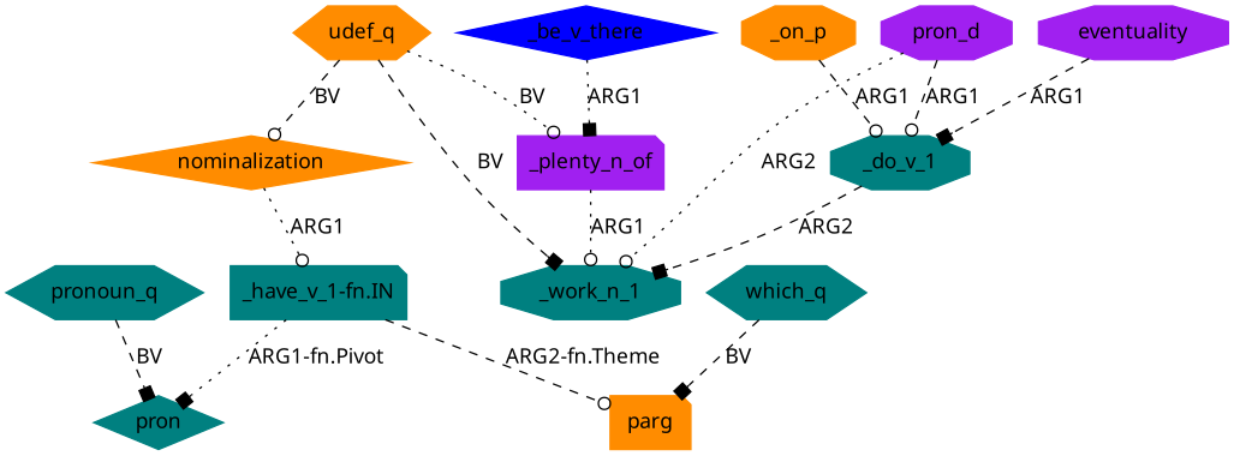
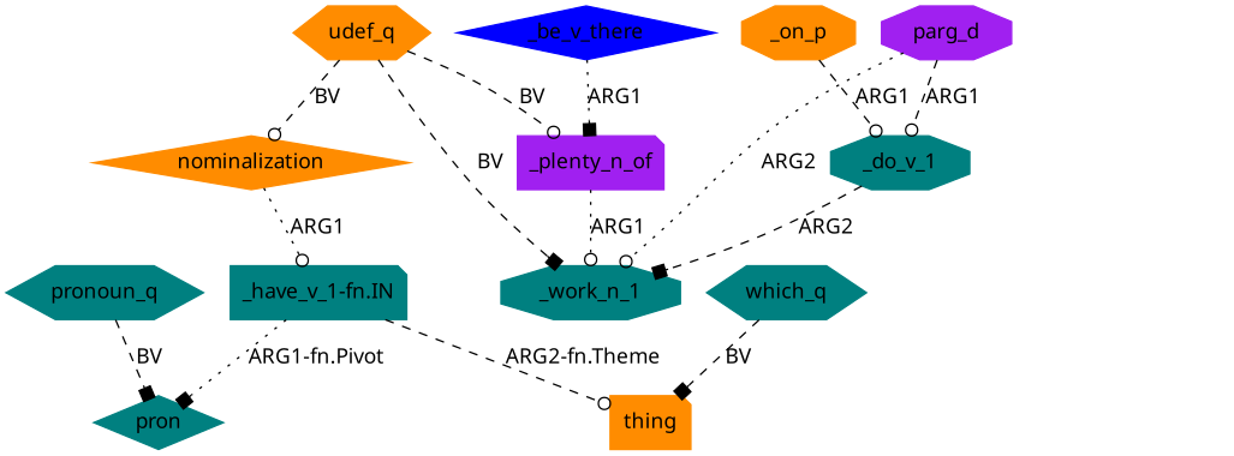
  digraph {
    fontname="Noto Sans"
    node [color=teal fontname="Noto Sans" shape=octagon style=filled]
    edge [arrowhead=odot fontname="Noto Sans" style=dashed]
    _plenty_n_of [color=purple shape=note]
    _work_n_1
    udef_q [color=darkorange shape=hexagon]
    nominalization [color=darkorange shape=diamond]
    "_have_v_1-fn.IN" [shape=note]
-   parg_d [color=purple label=pron_d]
+   parg_d [color=purple]
    _do_v_1
    pron [shape=diamond]
-   thing [color=darkorange shape=note label=parg]
+   thing [color=darkorange shape=note]
    pronoun_q [shape=hexagon]
    _on_p [color=darkorange]
-   eventuality [color=purple]
    _be_v_there [color=blue shape=diamond]
    which_q [shape=hexagon]
    _plenty_n_of -> _work_n_1 [label=ARG1 style=dotted]
-   udef_q -> _plenty_n_of [label=BV style=dotted]
+   udef_q -> _plenty_n_of [label=BV]
    udef_q -> _work_n_1 [arrowhead=box label=BV]
    udef_q -> nominalization [label=BV]
    nominalization -> "_have_v_1-fn.IN" [label=ARG1 style=dotted]
    "_have_v_1-fn.IN" -> pron [arrowhead=box label="ARG1-fn.Pivot" style=dotted]
    "_have_v_1-fn.IN" -> thing [label="ARG2-fn.Theme"]
    parg_d -> _work_n_1 [label=ARG2 style=dotted]
    parg_d -> _do_v_1 [label=ARG1]
    _do_v_1 -> _work_n_1 [arrowhead=box label=ARG2]
    pronoun_q -> pron [arrowhead=box label=BV]
    _on_p -> _do_v_1 [label=ARG1]
-   eventuality -> _do_v_1 [arrowhead=box label=ARG1]
    _be_v_there -> _plenty_n_of [arrowhead=box label=ARG1 style=dotted]
    which_q -> thing [arrowhead=box label=BV]
  }
